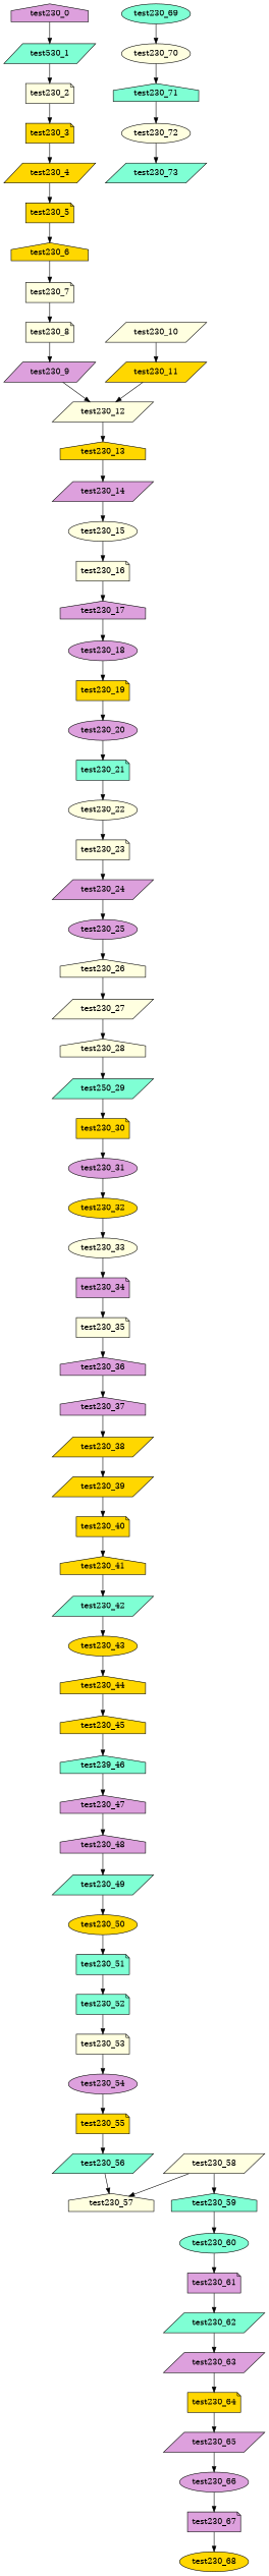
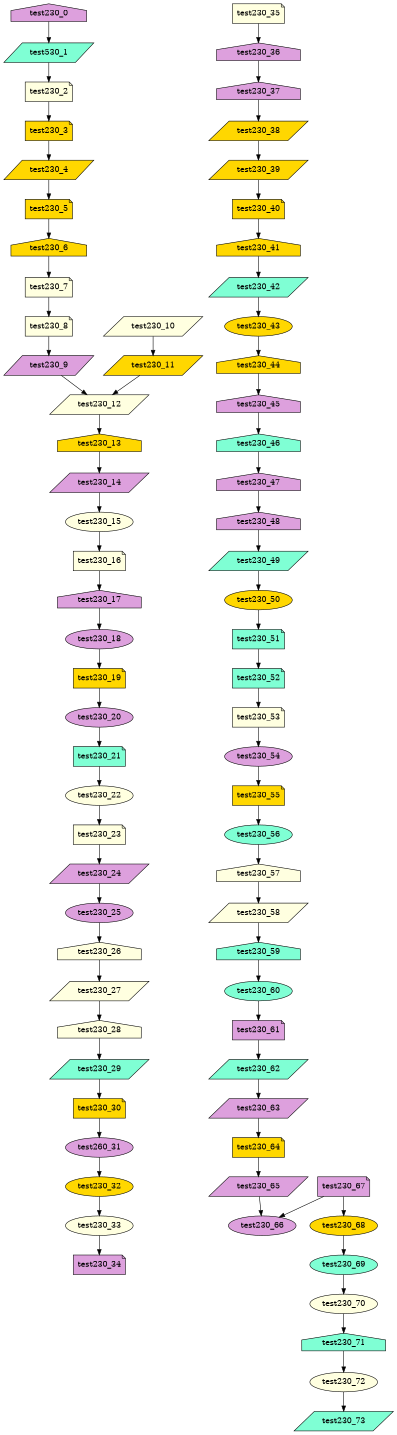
  digraph {
    node [fillcolor=plum shape=note style=filled]
    test230_0 [shape=house]
    n2 [fillcolor=aquamarine label=test530_1 shape=parallelogram]
    test230_2 [fillcolor=lightyellow]
    test230_3 [fillcolor=gold]
    test230_4 [fillcolor=gold shape=parallelogram]
    test230_5 [fillcolor=gold]
    test230_6 [fillcolor=gold shape=house]
    test230_7 [fillcolor=lightyellow]
    test230_8 [fillcolor=lightyellow]
    test230_9 [shape=parallelogram]
    test230_12 [fillcolor=lightyellow shape=parallelogram]
    test230_10 [fillcolor=lightyellow shape=parallelogram]
    test230_11 [fillcolor=gold shape=parallelogram]
    test230_13 [fillcolor=gold shape=house]
    test230_14 [shape=parallelogram]
    test230_15 [fillcolor=lightyellow shape=ellipse]
    test230_16 [fillcolor=lightyellow]
    test230_17 [shape=house]
    test230_18 [shape=ellipse]
    test230_19 [fillcolor=gold]
    test230_20 [shape=ellipse]
    test230_21 [fillcolor=aquamarine]
    test230_22 [fillcolor=lightyellow shape=ellipse]
    test230_23 [fillcolor=lightyellow]
    test230_24 [shape=parallelogram]
    test230_25 [shape=ellipse]
    test230_26 [fillcolor=lightyellow shape=house]
    test230_27 [fillcolor=lightyellow shape=parallelogram]
    test230_28 [fillcolor=lightyellow shape=house]
-   test230_29 [fillcolor=aquamarine shape=parallelogram label=test250_29]
+   test230_29 [fillcolor=aquamarine shape=parallelogram]
    test230_30 [fillcolor=gold]
-   test230_31 [shape=ellipse]
+   test230_31 [shape=ellipse label=test260_31]
    test230_32 [fillcolor=gold shape=ellipse]
    test230_33 [fillcolor=lightyellow shape=ellipse]
    test230_34
    test230_35 [fillcolor=lightyellow]
    test230_36 [shape=house]
    test230_37 [shape=house]
    test230_38 [fillcolor=gold shape=parallelogram]
    test230_39 [fillcolor=gold shape=parallelogram]
    test230_40 [fillcolor=gold]
    test230_41 [fillcolor=gold shape=house]
    test230_42 [fillcolor=aquamarine shape=parallelogram]
    test230_43 [fillcolor=gold shape=ellipse]
    test230_44 [fillcolor=gold shape=house]
-   test230_45 [fillcolor=gold shape=house]
-   test230_46 [fillcolor=aquamarine shape=house label=test239_46]
+   test230_45 [shape=house]
+   test230_46 [fillcolor=aquamarine shape=house]
    test230_47 [shape=house]
    test230_48 [shape=house]
    test230_49 [fillcolor=aquamarine shape=parallelogram]
    test230_50 [fillcolor=gold shape=ellipse]
    test230_51 [fillcolor=aquamarine]
    test230_52 [fillcolor=aquamarine]
    test230_53 [fillcolor=lightyellow]
    test230_54 [shape=ellipse]
    test230_55 [fillcolor=gold]
-   test230_56 [fillcolor=aquamarine shape=parallelogram]
+   test230_56 [fillcolor=aquamarine shape=ellipse]
    test230_57 [fillcolor=lightyellow shape=house]
    test230_58 [fillcolor=lightyellow shape=parallelogram]
    test230_59 [fillcolor=aquamarine shape=house]
    test230_60 [fillcolor=aquamarine shape=ellipse]
    test230_61
    test230_62 [fillcolor=aquamarine shape=parallelogram]
    test230_63 [shape=parallelogram]
    test230_64 [fillcolor=gold]
    test230_65 [shape=parallelogram]
    test230_66 [shape=ellipse]
    test230_67
    test230_68 [fillcolor=gold shape=ellipse]
    test230_69 [fillcolor=aquamarine shape=ellipse]
    test230_70 [fillcolor=lightyellow shape=ellipse]
    test230_71 [fillcolor=aquamarine shape=house]
    test230_72 [fillcolor=lightyellow shape=ellipse]
    test230_73 [fillcolor=aquamarine shape=parallelogram]
    test230_0 -> n2
    n2 -> test230_2
    test230_2 -> test230_3
    test230_3 -> test230_4
    test230_4 -> test230_5
    test230_5 -> test230_6
    test230_6 -> test230_7
    test230_7 -> test230_8
    test230_8 -> test230_9
    test230_9 -> test230_12
    test230_12 -> test230_13
    test230_10 -> test230_11
    test230_11 -> test230_12
    test230_13 -> test230_14
    test230_14 -> test230_15
    test230_15 -> test230_16
    test230_16 -> test230_17
    test230_17 -> test230_18
    test230_18 -> test230_19
    test230_19 -> test230_20
    test230_20 -> test230_21
    test230_21 -> test230_22
    test230_22 -> test230_23
    test230_23 -> test230_24
    test230_24 -> test230_25
    test230_25 -> test230_26
    test230_26 -> test230_27
    test230_27 -> test230_28
    test230_28 -> test230_29
    test230_29 -> test230_30
    test230_30 -> test230_31
    test230_31 -> test230_32
    test230_32 -> test230_33
    test230_33 -> test230_34
-   test230_34 -> test230_35
    test230_35 -> test230_36
    test230_36 -> test230_37
    test230_37 -> test230_38
    test230_38 -> test230_39
    test230_39 -> test230_40
    test230_40 -> test230_41
    test230_41 -> test230_42
    test230_42 -> test230_43
    test230_43 -> test230_44
    test230_44 -> test230_45
    test230_45 -> test230_46
    test230_46 -> test230_47
    test230_47 -> test230_48
    test230_48 -> test230_49
    test230_49 -> test230_50
    test230_50 -> test230_51
    test230_51 -> test230_52
    test230_52 -> test230_53
    test230_53 -> test230_54
    test230_54 -> test230_55
    test230_55 -> test230_56
    test230_56 -> test230_57
-   test230_58 -> test230_57
+   test230_57 -> test230_58
    test230_58 -> test230_59
    test230_59 -> test230_60
    test230_60 -> test230_61
    test230_61 -> test230_62
    test230_62 -> test230_63
    test230_63 -> test230_64
    test230_64 -> test230_65
    test230_65 -> test230_66
-   test230_66 -> test230_67
+   test230_67 -> test230_66
    test230_67 -> test230_68
+   test230_68 -> test230_69
    test230_69 -> test230_70
    test230_70 -> test230_71
    test230_71 -> test230_72
    test230_72 -> test230_73
  }
